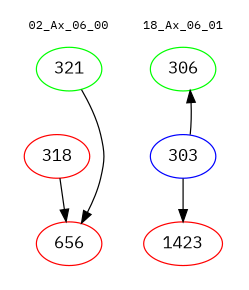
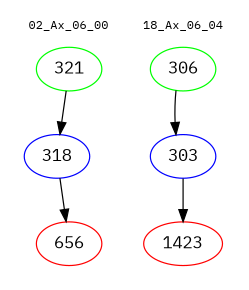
  digraph {
    fontname="IBM Plex Mono"
    node [color=green fontname="IBM Plex Mono"]
    edge [color=black fontname="IBM Plex Mono"]
    n1 [label=321]
-   n2 [color=red label=318]
+   n2 [color=blue label=318]
    n3 [color=red label=656]
    n4 [label=306]
    n5 [color=blue label=303]
    n6 [color=red label=1423]
    subgraph cluster_1 {
      color=white
      fontsize=10
      label="02_Ax_06_00"
      n1
      n2
      n3
    }
    subgraph cluster_2 {
      color=white
      fontsize=10
-     label="18_Ax_06_01"
+     label="18_Ax_06_04"
      n4
      n5
      n6
    }
-   n1 -> n3
+   n1 -> n2
    n2 -> n3
-   n5 -> n4
+   n4 -> n5
    n5 -> n6
  }
